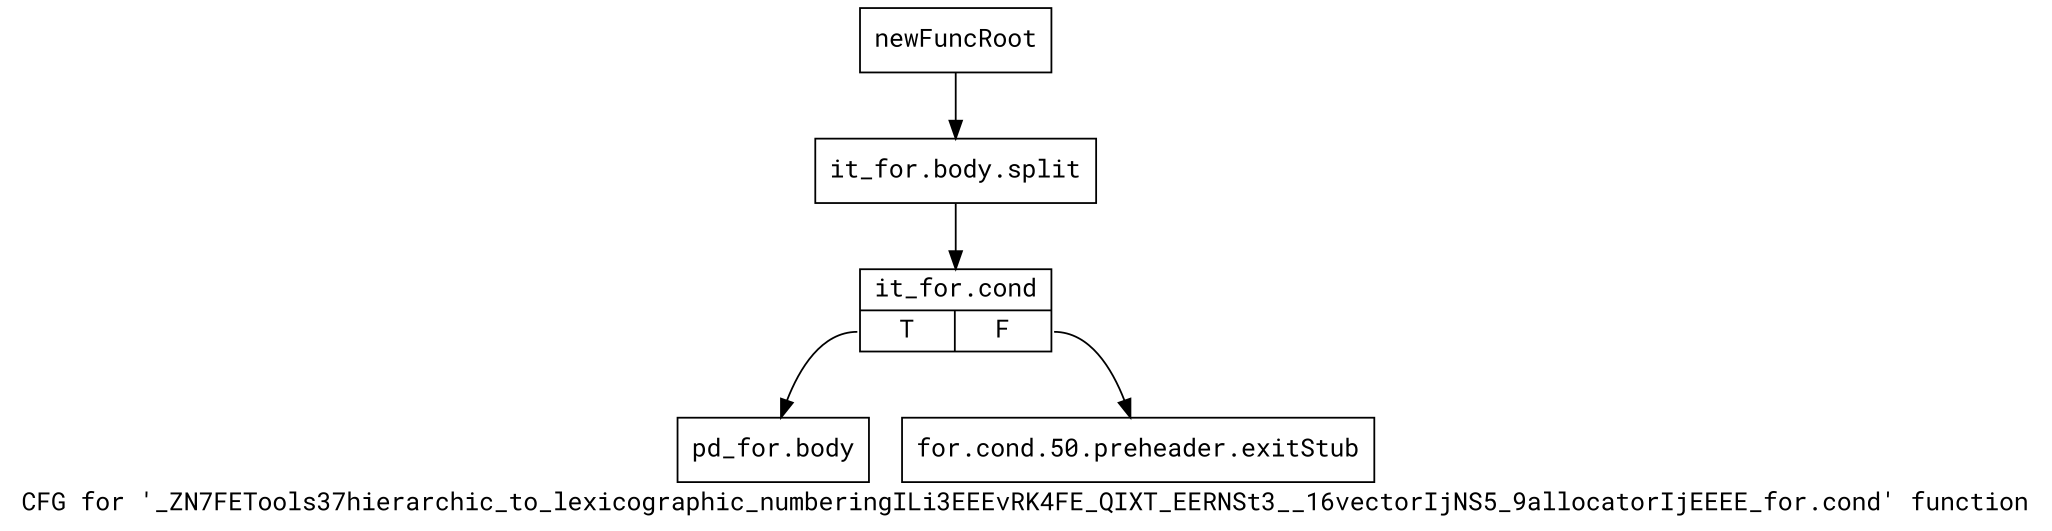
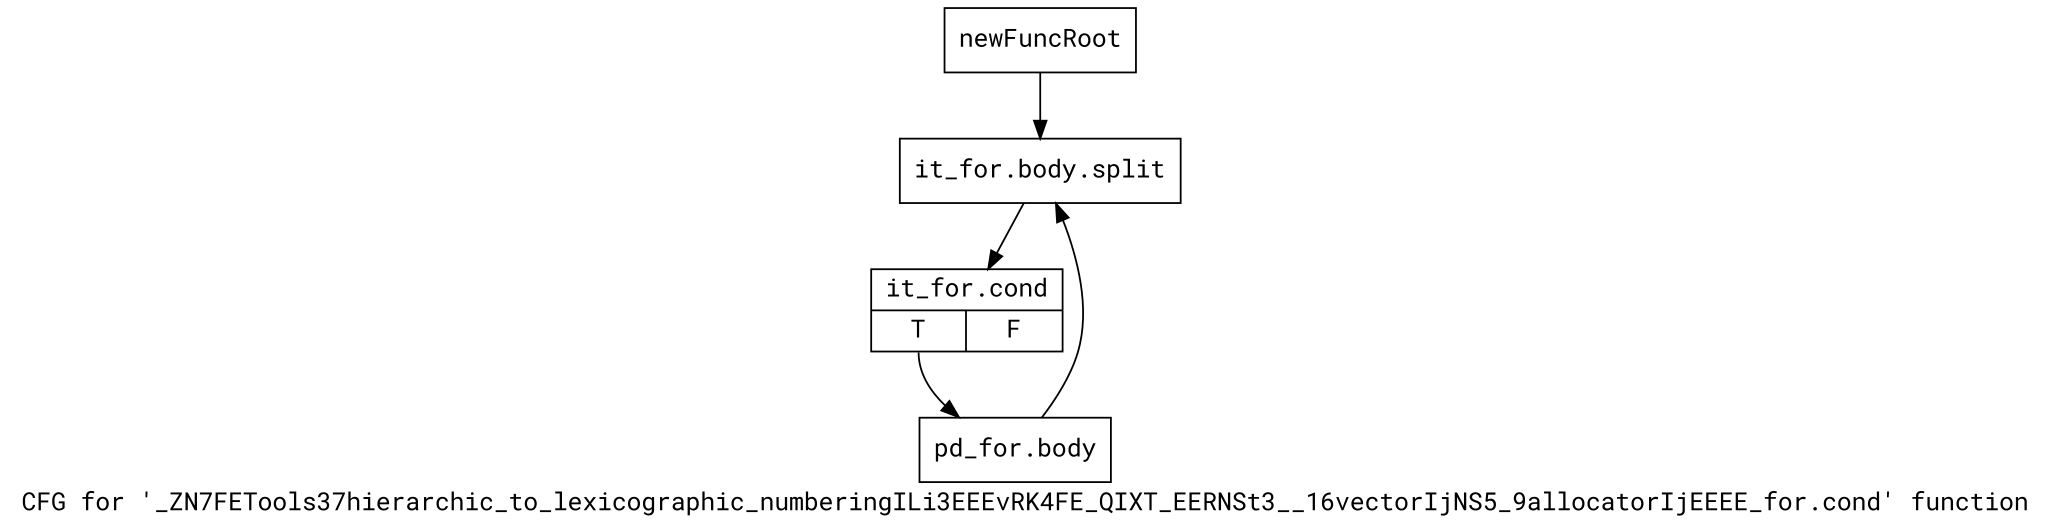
  digraph {
    fontname="Roboto Mono"
    label="CFG for '_ZN7FETools37hierarchic_to_lexicographic_numberingILi3EEEvRK4FE_QIXT_EERNSt3__16vectorIjNS5_9allocatorIjEEEE_for.cond' function"
    node [fontname="Roboto Mono" shape=record]
    edge [fontname="Roboto Mono"]
    n1 [label="{newFuncRoot}"]
    n2 [label="{it_for.body.split}"]
    n3 [label="{it_for.cond|{<s0>T|<s1>F}}"]
-   n4 [label="{for.cond.50.preheader.exitStub}"]
    n5 [label="{pd_for.body}"]
    n1 -> n2
    n2 -> n3
-   n3 -> n4 [tailport=s1]
    n3 -> n5 [tailport=s0]
+   n5 -> n2
  }
